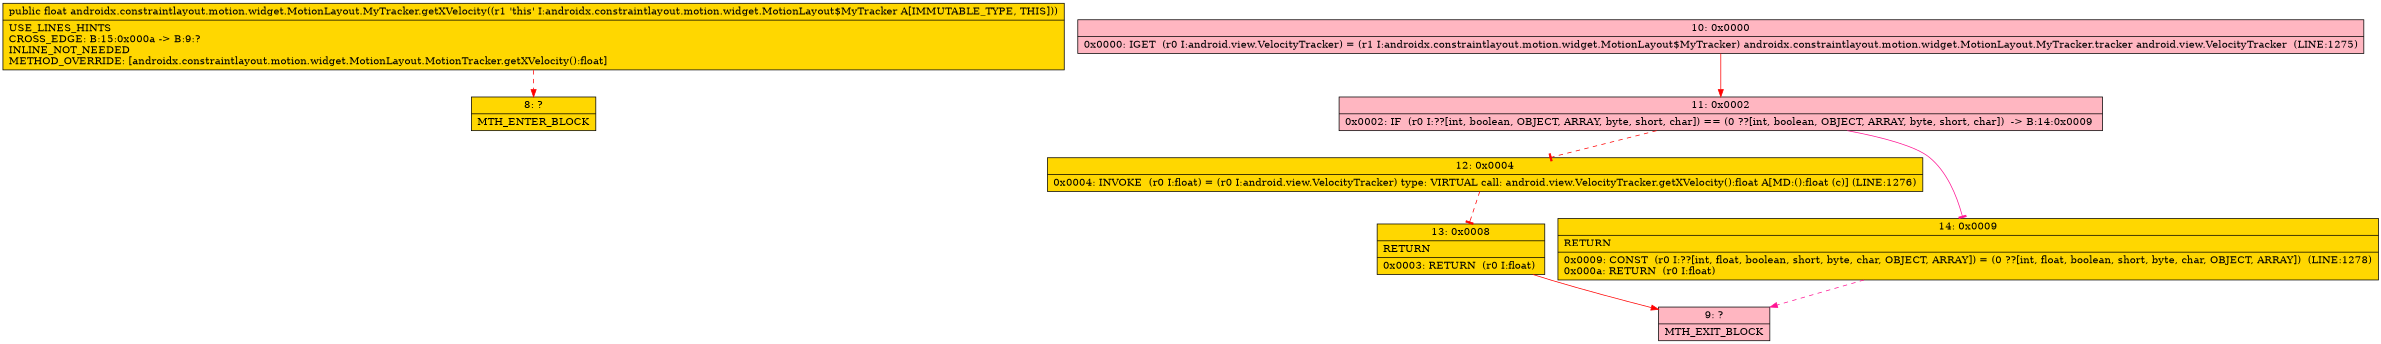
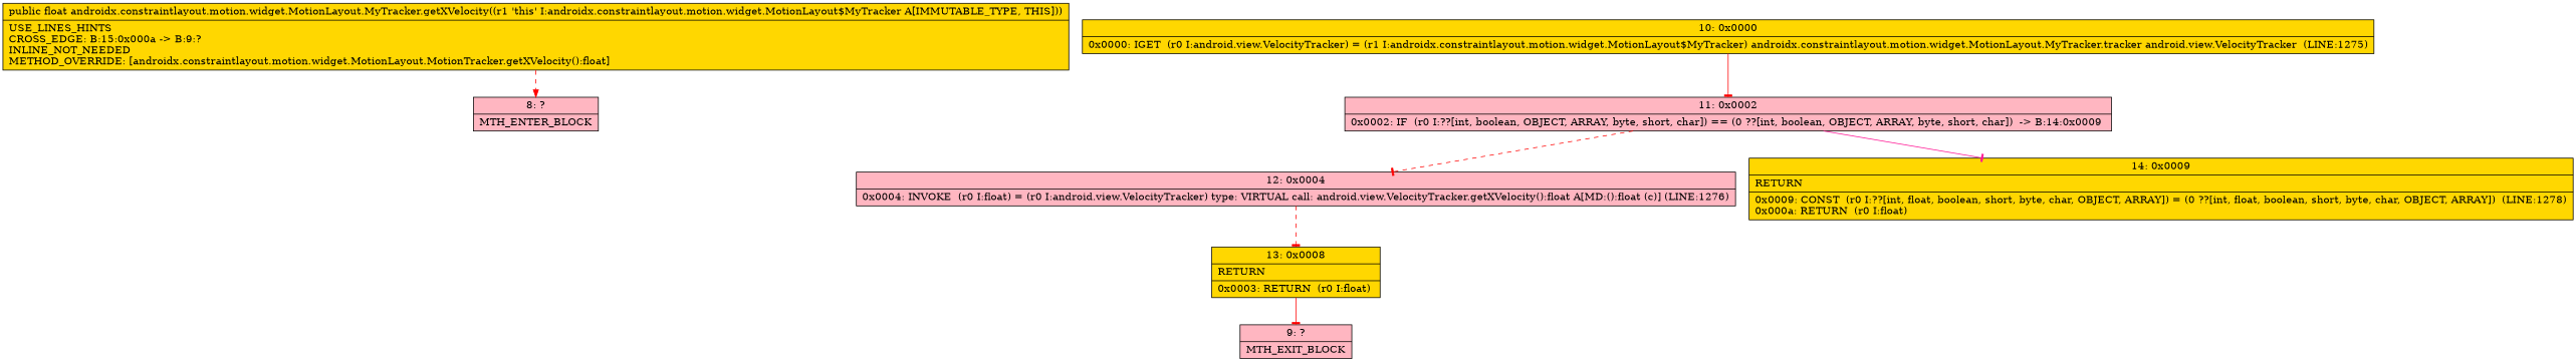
  digraph {
    node [fillcolor=gold shape=record style=filled]
    edge [arrowhead=tee color=red style=dashed]
-   n1 [label="{8\:\ ?|MTH_ENTER_BLOCK\l}"]
-   n2 [fillcolor=lightpink label="{10\:\ 0x0000|0x0000: IGET  (r0 I:android.view.VelocityTracker) = (r1 I:androidx.constraintlayout.motion.widget.MotionLayout$MyTracker) androidx.constraintlayout.motion.widget.MotionLayout.MyTracker.tracker android.view.VelocityTracker  (LINE:1275)\l}"]
+   n1 [fillcolor=lightpink label="{8\:\ ?|MTH_ENTER_BLOCK\l}"]
+   n2 [label="{10\:\ 0x0000|0x0000: IGET  (r0 I:android.view.VelocityTracker) = (r1 I:androidx.constraintlayout.motion.widget.MotionLayout$MyTracker) androidx.constraintlayout.motion.widget.MotionLayout.MyTracker.tracker android.view.VelocityTracker  (LINE:1275)\l}"]
    n3 [fillcolor=lightpink label="{11\:\ 0x0002|0x0002: IF  (r0 I:??[int, boolean, OBJECT, ARRAY, byte, short, char]) == (0 ??[int, boolean, OBJECT, ARRAY, byte, short, char])  \-\> B:14:0x0009 \l}"]
-   n4 [label="{12\:\ 0x0004|0x0004: INVOKE  (r0 I:float) = (r0 I:android.view.VelocityTracker) type: VIRTUAL call: android.view.VelocityTracker.getXVelocity():float A[MD:():float (c)] (LINE:1276)\l}"]
+   n4 [fillcolor=lightpink label="{12\:\ 0x0004|0x0004: INVOKE  (r0 I:float) = (r0 I:android.view.VelocityTracker) type: VIRTUAL call: android.view.VelocityTracker.getXVelocity():float A[MD:():float (c)] (LINE:1276)\l}"]
    n5 [label="{14\:\ 0x0009|RETURN\l|0x0009: CONST  (r0 I:??[int, float, boolean, short, byte, char, OBJECT, ARRAY]) = (0 ??[int, float, boolean, short, byte, char, OBJECT, ARRAY])  (LINE:1278)\l0x000a: RETURN  (r0 I:float) \l}"]
    n6 [label="{13\:\ 0x0008|RETURN\l|0x0003: RETURN  (r0 I:float) \l}"]
    n7 [fillcolor=lightpink label="{9\:\ ?|MTH_EXIT_BLOCK\l}"]
    n8 [label="{public float androidx.constraintlayout.motion.widget.MotionLayout.MyTracker.getXVelocity((r1 'this' I:androidx.constraintlayout.motion.widget.MotionLayout$MyTracker A[IMMUTABLE_TYPE, THIS]))  | USE_LINES_HINTS\lCROSS_EDGE: B:15:0x000a \-\> B:9:?\lINLINE_NOT_NEEDED\lMETHOD_OVERRIDE: [androidx.constraintlayout.motion.widget.MotionLayout.MotionTracker.getXVelocity():float]\l}"]
-   n2 -> n3 [arrowhead=normal style=solid]
+   n2 -> n3 [style=solid]
    n3 -> n4
    n3 -> n5 [color=deeppink style=solid]
    n4 -> n6
-   n5 -> n7 [arrowhead=normal color=deeppink]
-   n6 -> n7 [arrowhead=normal style=solid]
+   n6 -> n7 [style=solid]
    n8 -> n1 [arrowhead=normal]
  }
